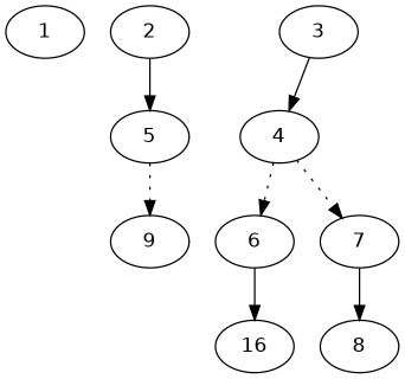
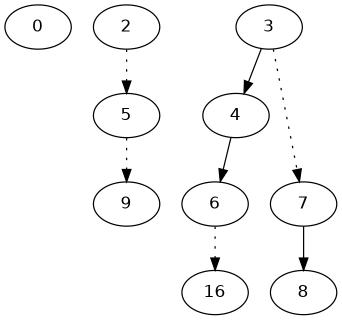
  digraph {
    fontname="DejaVu Sans"
    node [alpha=0.04 fontname="DejaVu Sans"]
    edge [fontname="DejaVu Sans" style=solid]
-   1 [alpha=0.15 expect_size=42227712]
+   1 [alpha=0.15 expect_size=42227712 label=0]
    2 [alpha=0.12 expect_size=33921024]
    5 [expect_size=8778752]
    9 [alpha=0.17 expect_size=25947136]
    3 [alpha=0.13 expect_size=40500224]
    4 [alpha=0.02 expect_size=24464384]
    6 [alpha=0.01 expect_size=50012160]
    7 [alpha=0.13 expect_size=31935488]
    n9 [alpha=0.05 expect_size=14820352 label=16]
    8 [expect_size=23649280]
-   2 -> 5
+   2 -> 5 [style=dotted]
    5 -> 9 [style=dotted]
    3 -> 4
-   4 -> 6 [style=dotted]
-   4 -> 7 [style=dotted]
-   6 -> n9
+   4 -> 6
+   3 -> 7 [style=dotted]
+   6 -> n9 [style=dotted]
    7 -> 8
  }
